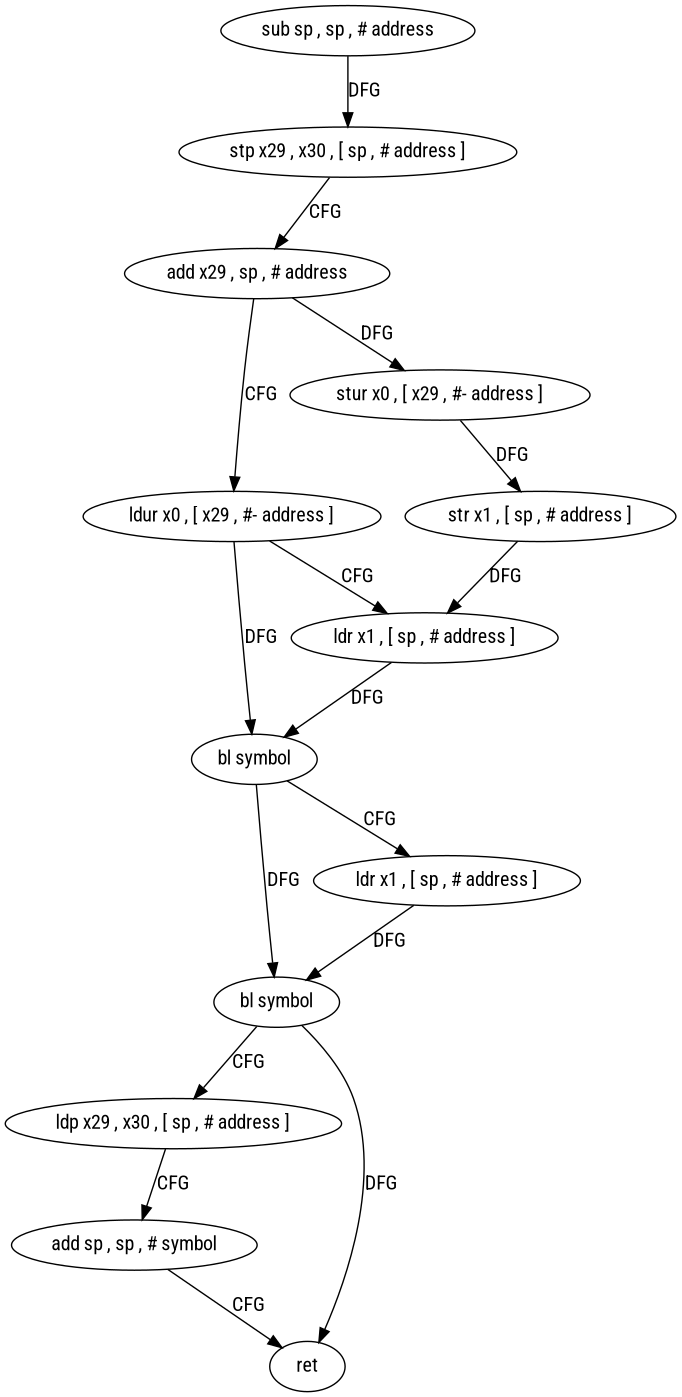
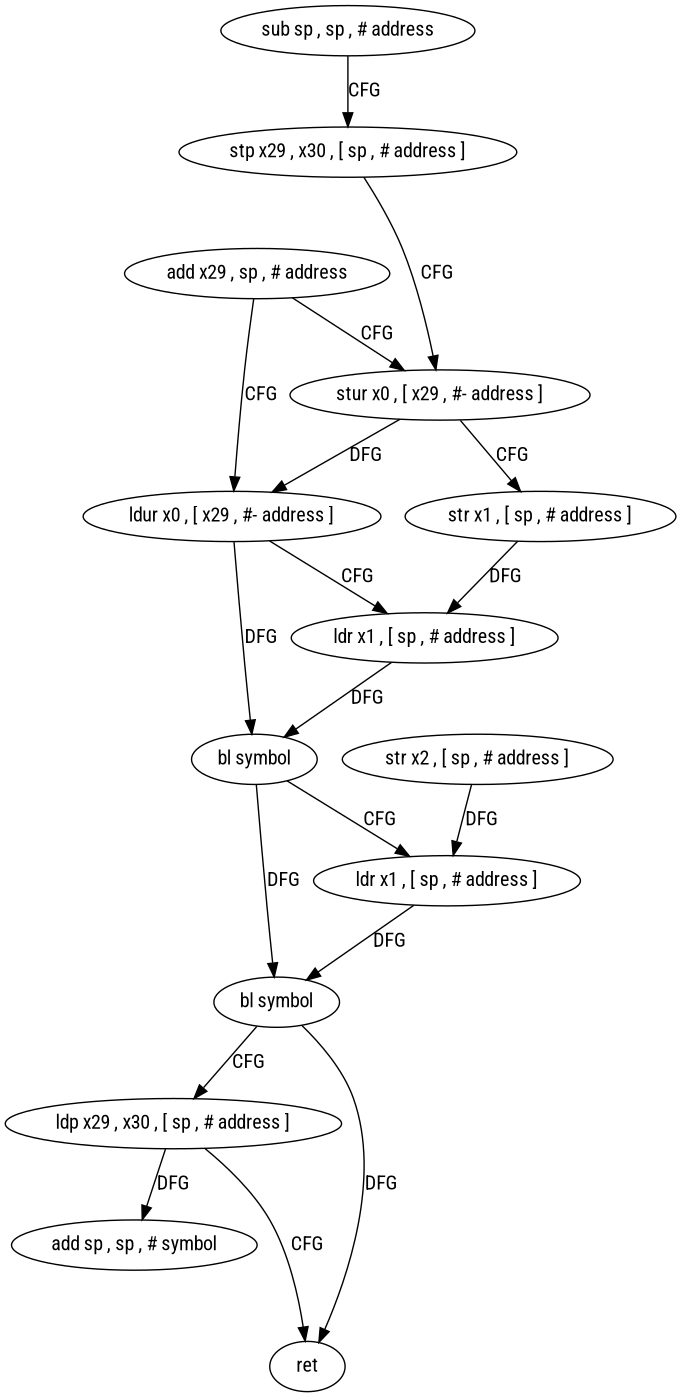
  digraph {
    fontname="Roboto Condensed"
    node [fontname="Roboto Condensed"]
    edge [fontname="Roboto Condensed"]
    n1 [label="sub sp , sp , # address"]
    n2 [label="stp x29 , x30 , [ sp , # address ]"]
    n3 [label="add x29 , sp , # address"]
    n4 [label="stur x0 , [ x29 , #- address ]"]
    n5 [label="ldur x0 , [ x29 , #- address ]"]
    n6 [label="str x1 , [ sp , # address ]"]
    n7 [label="ldr x1 , [ sp , # address ]"]
    n8 [label="bl symbol"]
+   n9 [label="str x2 , [ sp , # address ]"]
    n10 [label="ldr x1 , [ sp , # address ]"]
    n11 [label="bl symbol"]
    n12 [label="ldp x29 , x30 , [ sp , # address ]"]
    n13 [label=ret]
    n14 [label="add sp , sp , # symbol"]
-   n1 -> n2 [label=DFG]
-   n2 -> n3 [label=CFG]
-   n3 -> n4 [label=DFG]
+   n1 -> n2 [label=CFG]
+   n2 -> n4 [label=CFG]
+   n3 -> n4 [label=CFG]
    n3 -> n5 [label=CFG]
-   n4 -> n6 [label=DFG]
+   n4 -> n5 [label=DFG]
+   n4 -> n6 [label=CFG]
    n5 -> n7 [label=CFG]
    n5 -> n8 [label=DFG]
    n6 -> n7 [label=DFG]
    n7 -> n8 [label=DFG]
    n8 -> n10 [label=CFG]
    n8 -> n11 [label=DFG]
+   n9 -> n10 [label=DFG]
    n10 -> n11 [label=DFG]
    n11 -> n12 [label=CFG]
    n11 -> n13 [label=DFG]
-   n12 -> n14 [label=CFG]
-   n14 -> n13 [label=CFG]
+   n12 -> n14 [label=DFG]
+   n12 -> n13 [label=CFG]
  }
